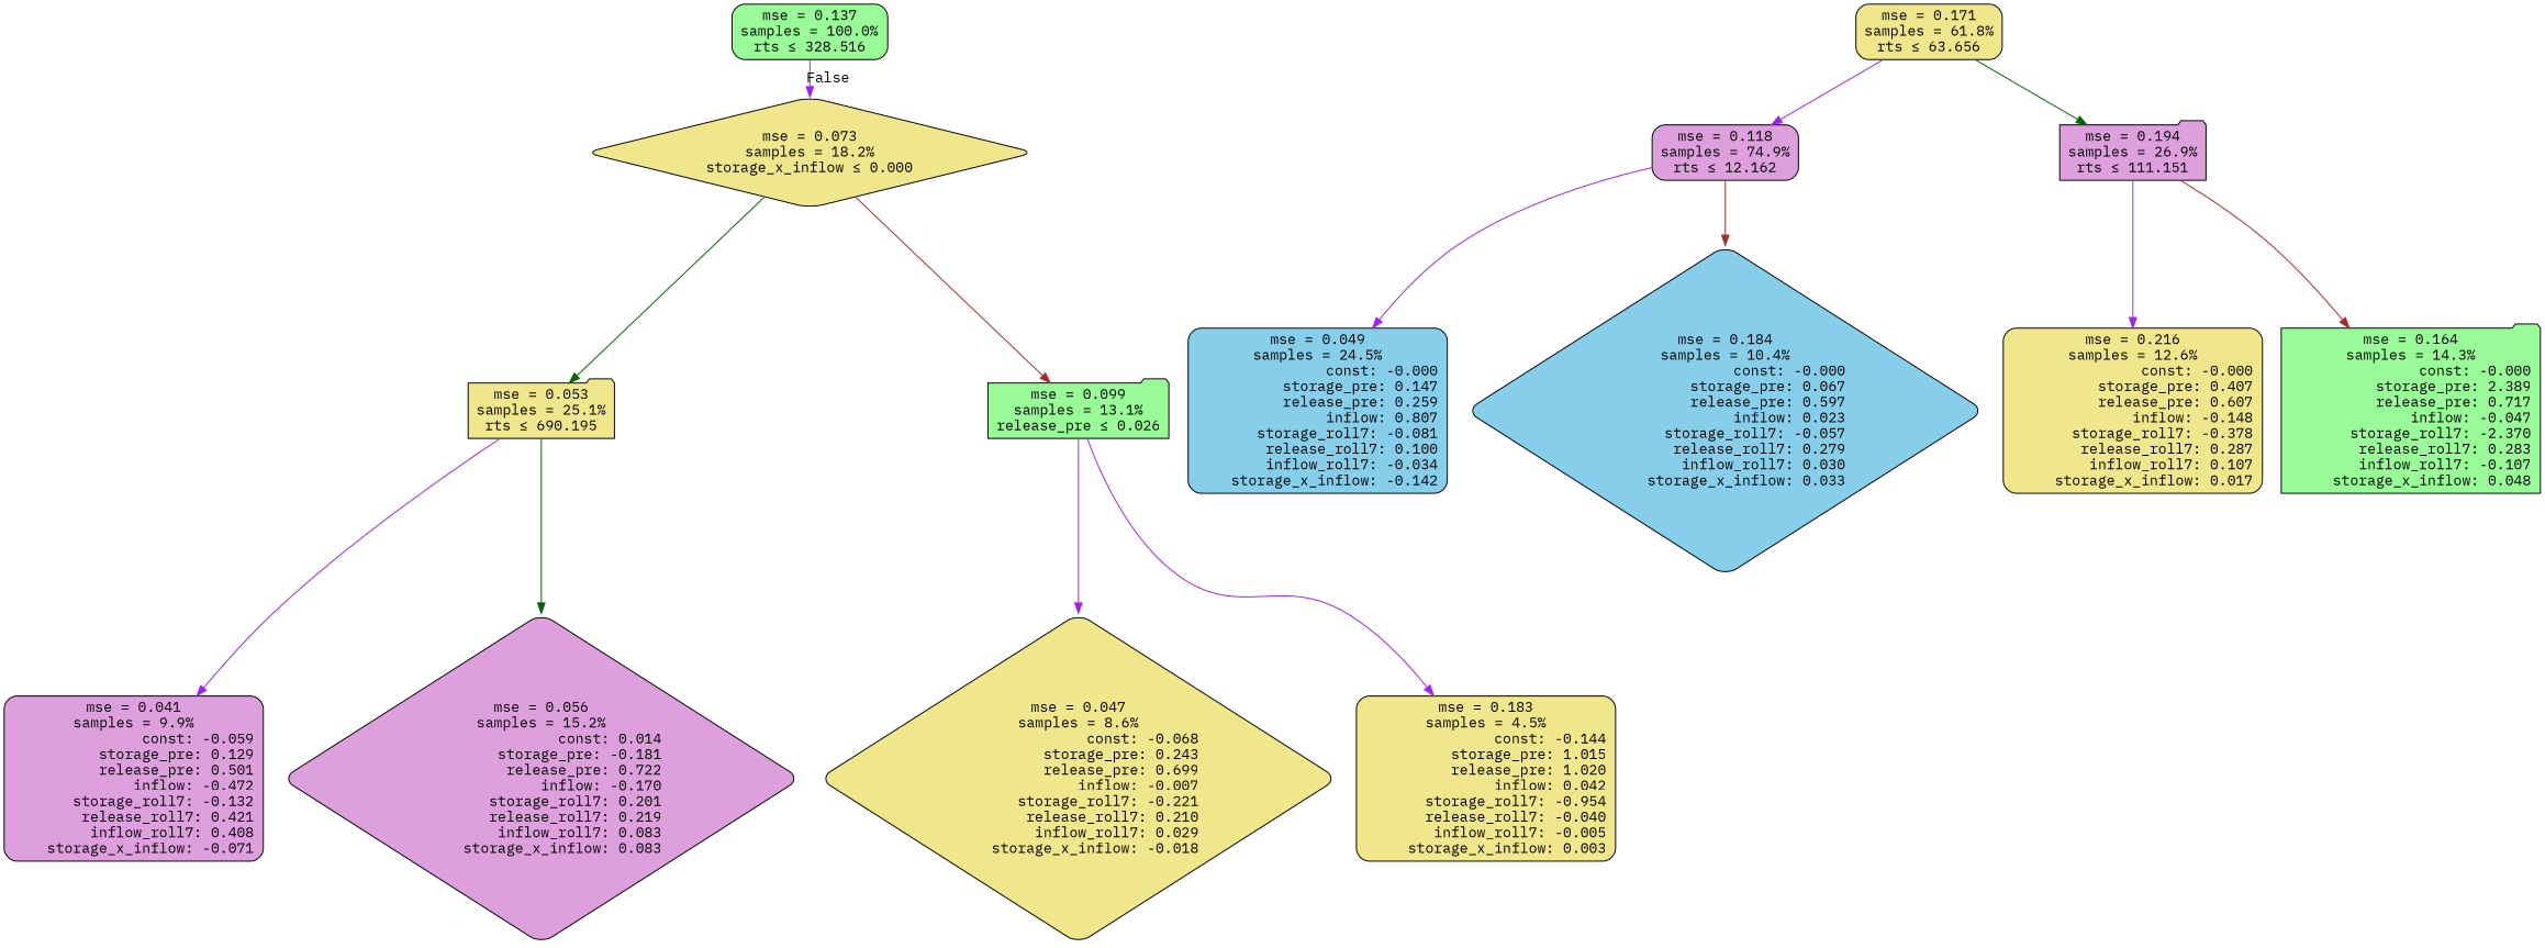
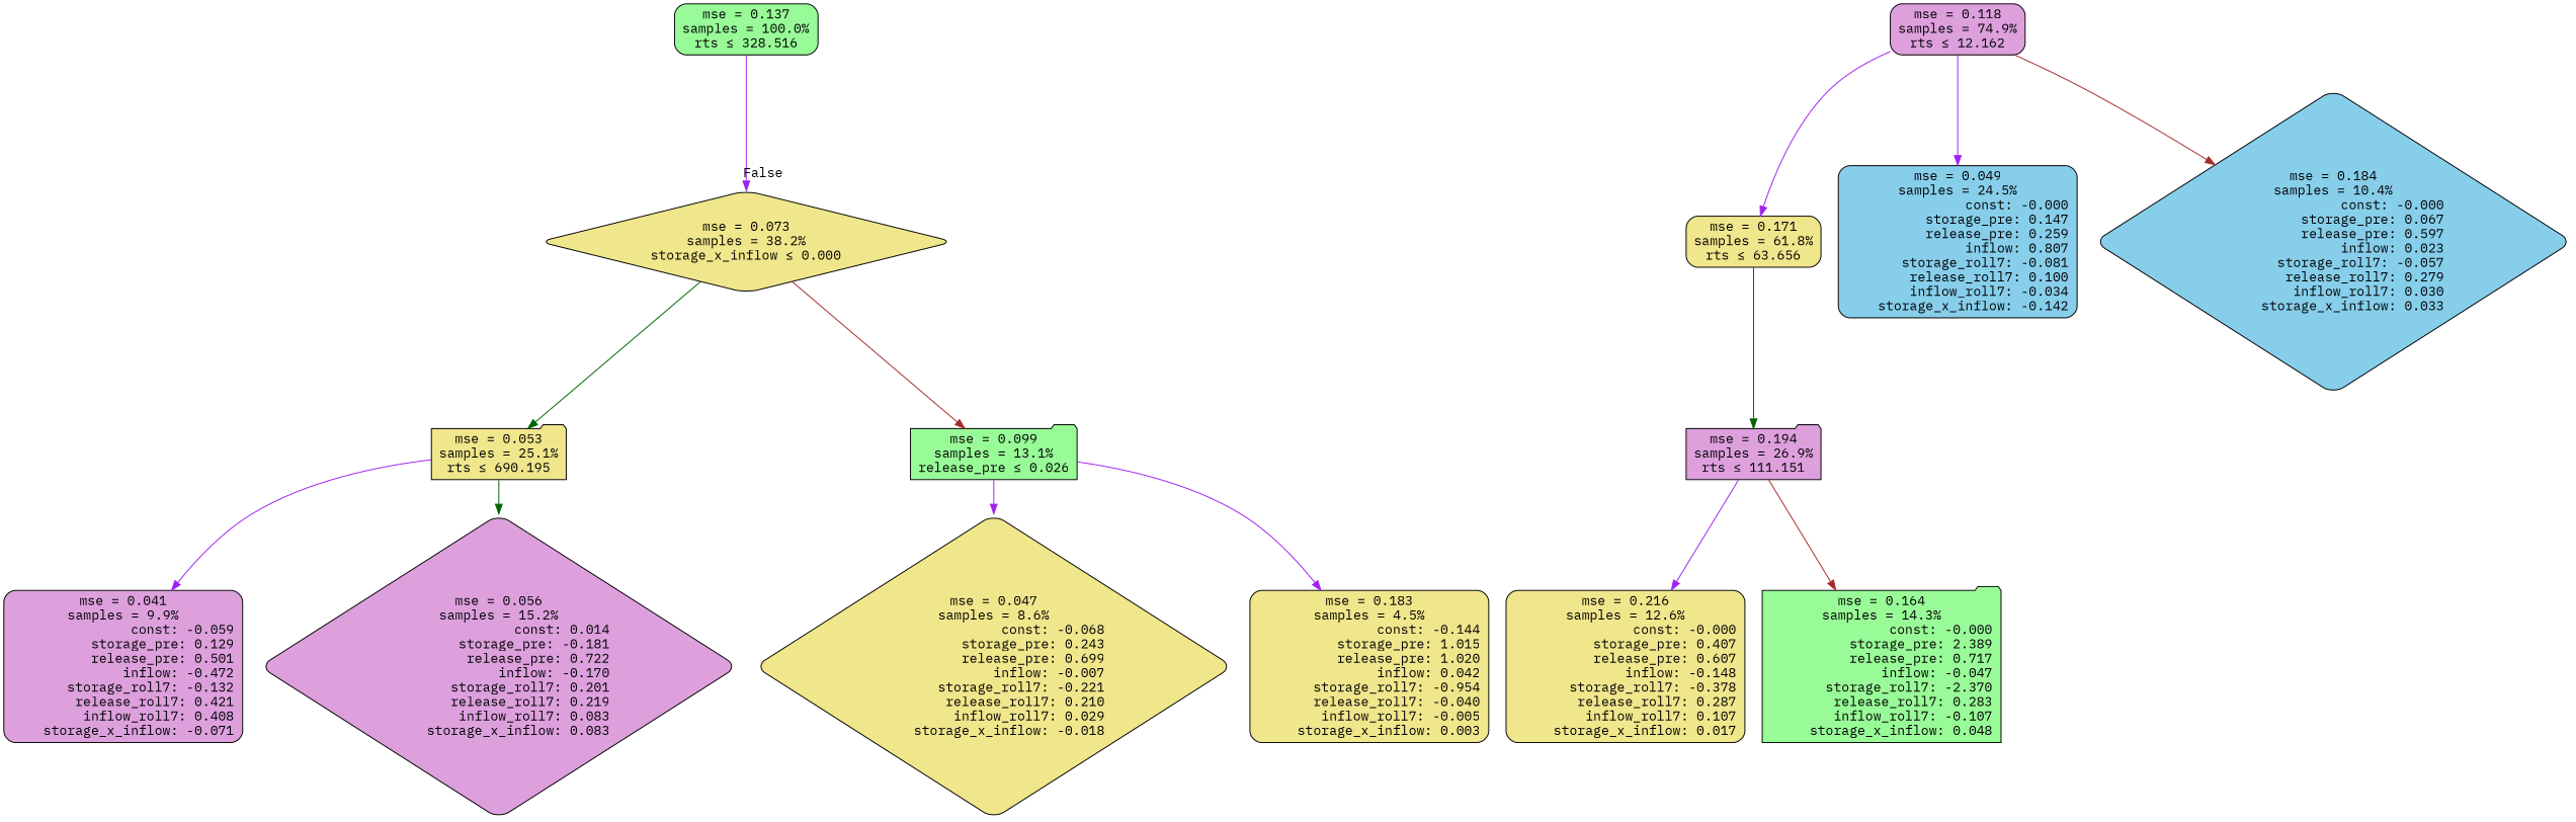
  digraph {
    fontname="IBM Plex Mono"
    node [color=black fillcolor=khaki fontname="IBM Plex Mono" shape=box style="filled, rounded"]
    edge [color=purple fontname="IBM Plex Mono"]
    n1 [fillcolor=palegreen label="mse = 0.137\nsamples = 100.0%\nrts &le; 328.516"]
-   n2 [label="mse = 0.073\nsamples = 18.2%\nstorage_x_inflow &le; 0.000" shape=diamond]
+   n2 [label="mse = 0.073\nsamples = 38.2%\nstorage_x_inflow &le; 0.000" shape=diamond]
    n3 [label="mse = 0.171\nsamples = 61.8%\nrts &le; 63.656"]
    n4 [fillcolor=plum label="mse = 0.118\nsamples = 74.9%\nrts &le; 12.162"]
    n5 [fillcolor=plum label="mse = 0.194\nsamples = 26.9%\nrts &le; 111.151" shape=folder]
    n6 [label="mse = 0.053\nsamples = 25.1%\nrts &le; 690.195" shape=folder]
    n7 [fillcolor=palegreen label="mse = 0.099\nsamples = 13.1%\nrelease_pre &le; 0.026" shape=folder]
    n8 [fillcolor=skyblue label="mse = 0.049\nsamples = 24.5%\n               const: -0.000\n          storage_pre: 0.147\n          release_pre: 0.259\n               inflow: 0.807\n       storage_roll7: -0.081\n        release_roll7: 0.100\n        inflow_roll7: -0.034\n    storage_x_inflow: -0.142"]
    n9 [fillcolor=skyblue label="mse = 0.184\nsamples = 10.4%\n               const: -0.000\n          storage_pre: 0.067\n          release_pre: 0.597\n               inflow: 0.023\n       storage_roll7: -0.057\n        release_roll7: 0.279\n         inflow_roll7: 0.030\n     storage_x_inflow: 0.033" shape=diamond]
    n10 [label="mse = 0.216\nsamples = 12.6%\n               const: -0.000\n          storage_pre: 0.407\n          release_pre: 0.607\n              inflow: -0.148\n       storage_roll7: -0.378\n        release_roll7: 0.287\n         inflow_roll7: 0.107\n     storage_x_inflow: 0.017"]
    n11 [fillcolor=palegreen label="mse = 0.164\nsamples = 14.3%\n               const: -0.000\n          storage_pre: 2.389\n          release_pre: 0.717\n              inflow: -0.047\n       storage_roll7: -2.370\n        release_roll7: 0.283\n        inflow_roll7: -0.107\n     storage_x_inflow: 0.048" shape=folder]
    n12 [fillcolor=plum label="mse = 0.041\nsamples = 9.9%\n               const: -0.059\n          storage_pre: 0.129\n          release_pre: 0.501\n              inflow: -0.472\n       storage_roll7: -0.132\n        release_roll7: 0.421\n         inflow_roll7: 0.408\n    storage_x_inflow: -0.071"]
    n13 [fillcolor=plum label="mse = 0.056\nsamples = 15.2%\n                const: 0.014\n         storage_pre: -0.181\n          release_pre: 0.722\n              inflow: -0.170\n        storage_roll7: 0.201\n        release_roll7: 0.219\n         inflow_roll7: 0.083\n     storage_x_inflow: 0.083" shape=diamond]
    n14 [label="mse = 0.047\nsamples = 8.6%\n               const: -0.068\n          storage_pre: 0.243\n          release_pre: 0.699\n              inflow: -0.007\n       storage_roll7: -0.221\n        release_roll7: 0.210\n         inflow_roll7: 0.029\n    storage_x_inflow: -0.018" shape=diamond]
    n15 [label="mse = 0.183\nsamples = 4.5%\n               const: -0.144\n          storage_pre: 1.015\n          release_pre: 1.020\n               inflow: 0.042\n       storage_roll7: -0.954\n       release_roll7: -0.040\n        inflow_roll7: -0.005\n     storage_x_inflow: 0.003"]
    n1 -> n2 [headlabel=False labelangle=-45 labeldistance=2.5]
    n2 -> n6 [color=darkgreen]
    n2 -> n7 [color=brown]
-   n3 -> n4
+   n4 -> n3
    n3 -> n5 [color=darkgreen]
    n4 -> n8
    n4 -> n9 [color=brown]
    n5 -> n10
    n5 -> n11 [color=brown]
    n6 -> n12
    n6 -> n13 [color=darkgreen]
    n7 -> n14
    n7 -> n15
  }
